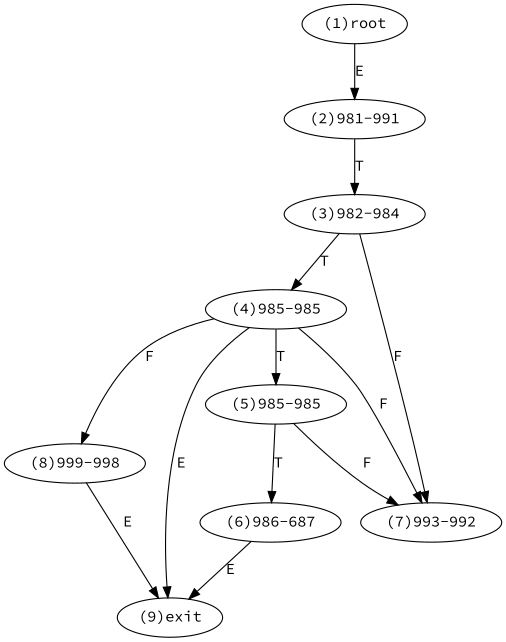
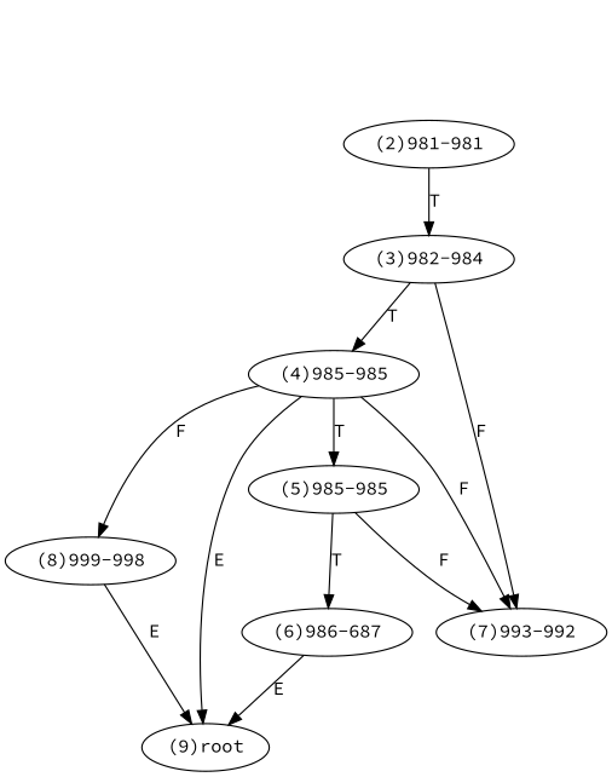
  digraph {
    fontname="Source Code Pro"
    node [fontname="Source Code Pro"]
    edge [fontname="Source Code Pro"]
-   n1 [label="(1)root"]
-   n2 [label="(2)981-991"]
+   n2 [label="(2)981-981"]
    n3 [label="(3)982-984"]
    n4 [label="(4)985-985"]
    n5 [label="(7)993-992"]
    n6 [label="(8)999-998"]
-   n7 [label="(9)exit"]
+   n7 [label="(9)root"]
    n8 [label="(5)985-985"]
    n9 [label="(6)986-687"]
-   n1 -> n2 [label=E]
    n2 -> n3 [label=T]
    n3 -> n4 [label=T]
    n3 -> n5 [label=F]
    n4 -> n5 [label=F]
    n4 -> n6 [label=F]
    n4 -> n7 [label=E]
    n4 -> n8 [label=T]
    n6 -> n7 [label=E]
    n8 -> n5 [label=F]
    n8 -> n9 [label=T]
    n9 -> n7 [label=E]
  }
